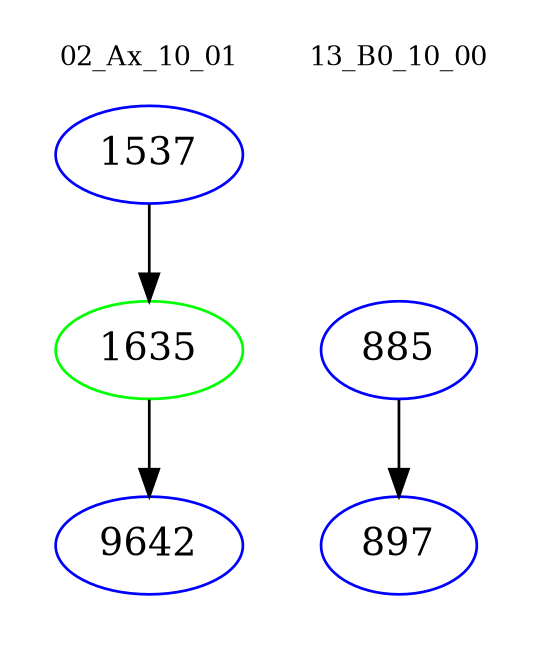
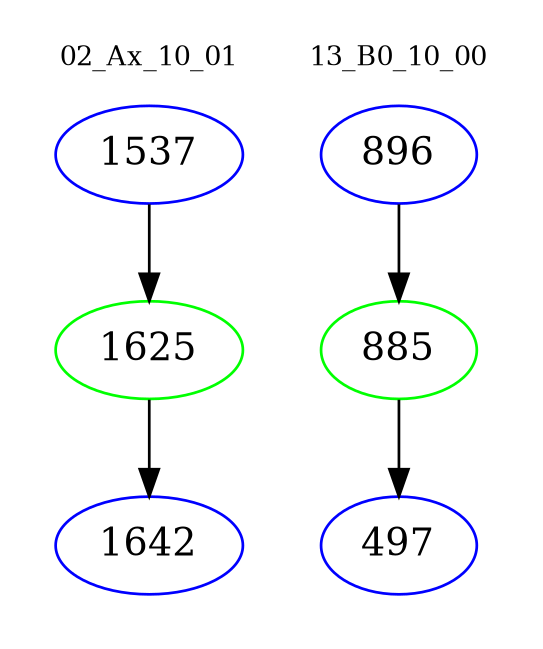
  digraph {
    node [color=blue]
    edge [color=black]
    n1 [label=1537]
-   n2 [color=green label=1635]
-   n3 [label=9642]
-   n5 [label=885]
-   n6 [label=897]
+   n2 [color=green label=1625]
+   n3 [label=1642]
+   n4 [label=896]
+   n5 [color=green label=885]
+   n6 [label=497]
    subgraph cluster_1 {
      color=white
      fontsize=10
      label="02_Ax_10_01"
      n1
      n2
      n3
    }
    subgraph cluster_2 {
      color=white
      fontsize=10
      label="13_B0_10_00"
+     n4
      n5
      n6
    }
    n1 -> n2
    n2 -> n3
+   n4 -> n5
    n5 -> n6
  }
